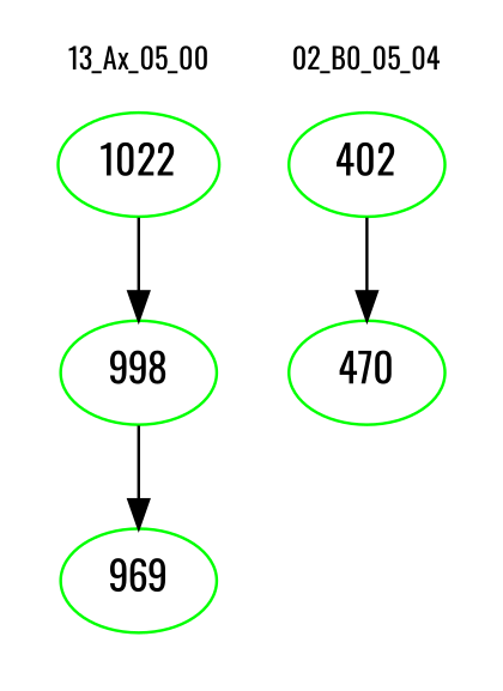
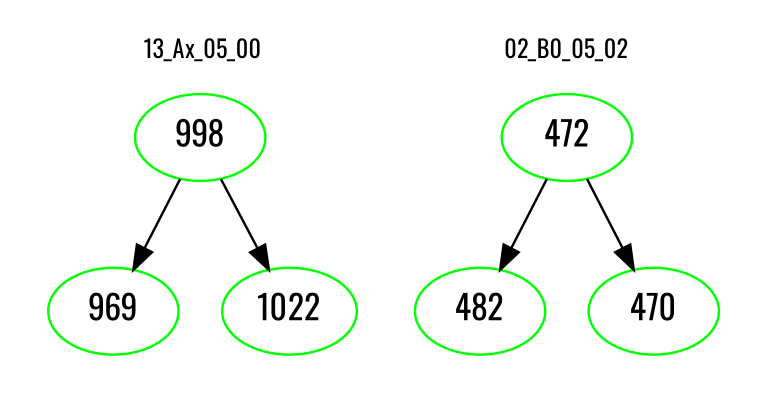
  digraph {
    fontname=Oswald
    node [color=green fontname=Oswald]
    edge [color=black fontname=Oswald]
    n1 [label=998]
    n2 [label=969]
    n3 [label=1022]
-   n4 [label=402]
+   n4 [label=472]
+   n5 [label=482]
    n6 [label=470]
    subgraph cluster_1 {
      color=white
      fontsize=10
      label="13_Ax_05_00"
      n1
      n2
      n3
    }
    subgraph cluster_2 {
      color=white
      fontsize=10
-     label="02_B0_05_04"
+     label="02_B0_05_02"
      n4
+     n5
      n6
    }
    n1 -> n2
-   n3 -> n1
+   n1 -> n3
+   n4 -> n5
    n4 -> n6
  }
